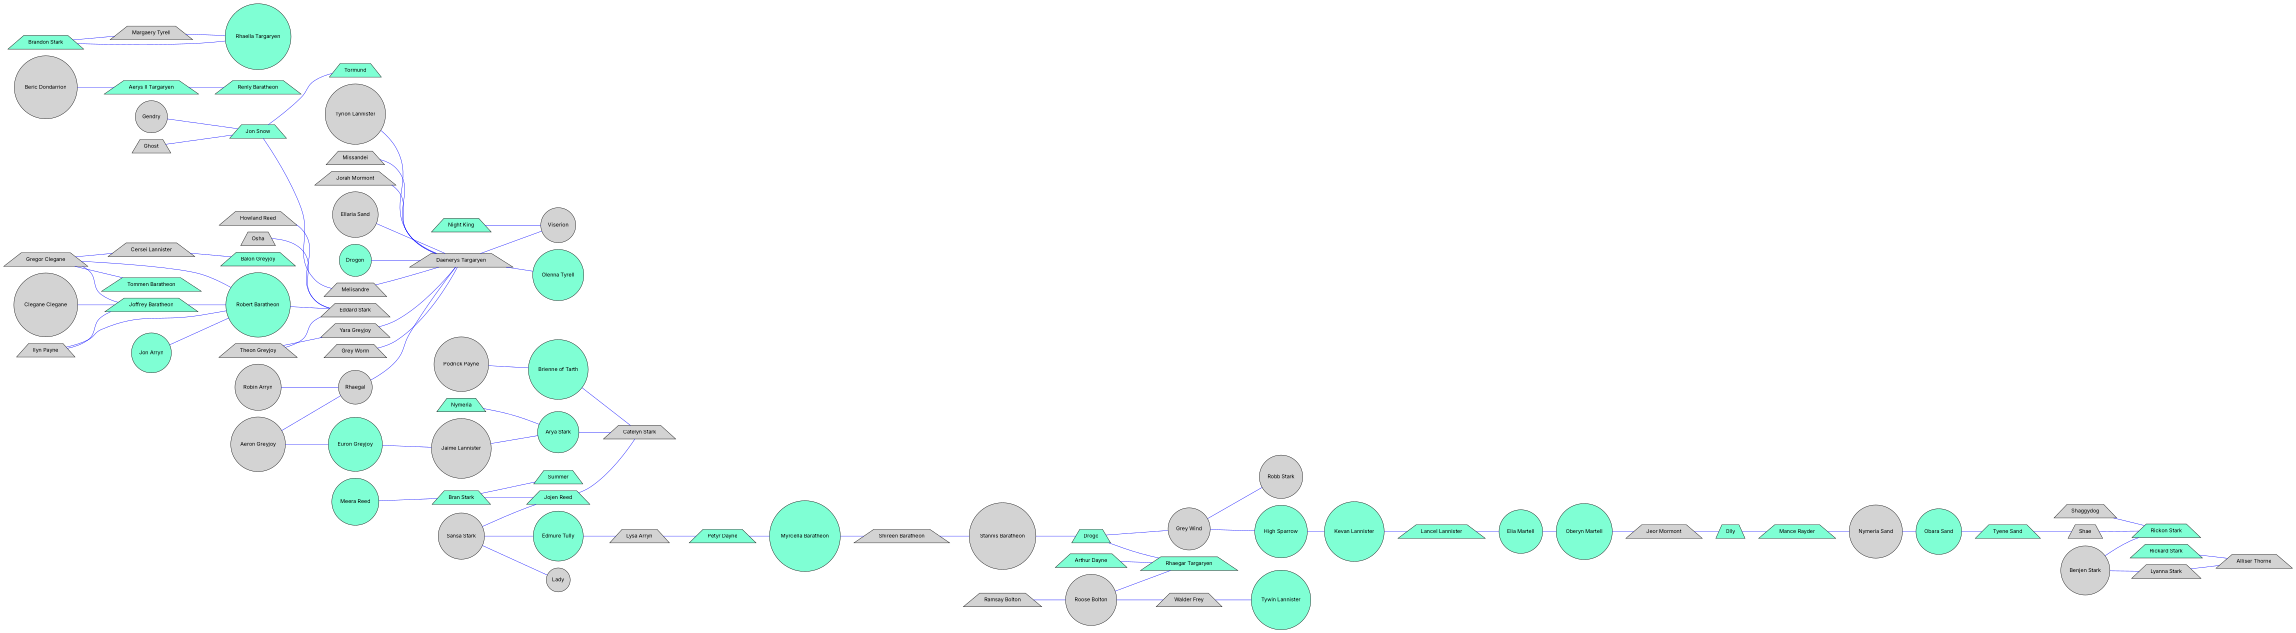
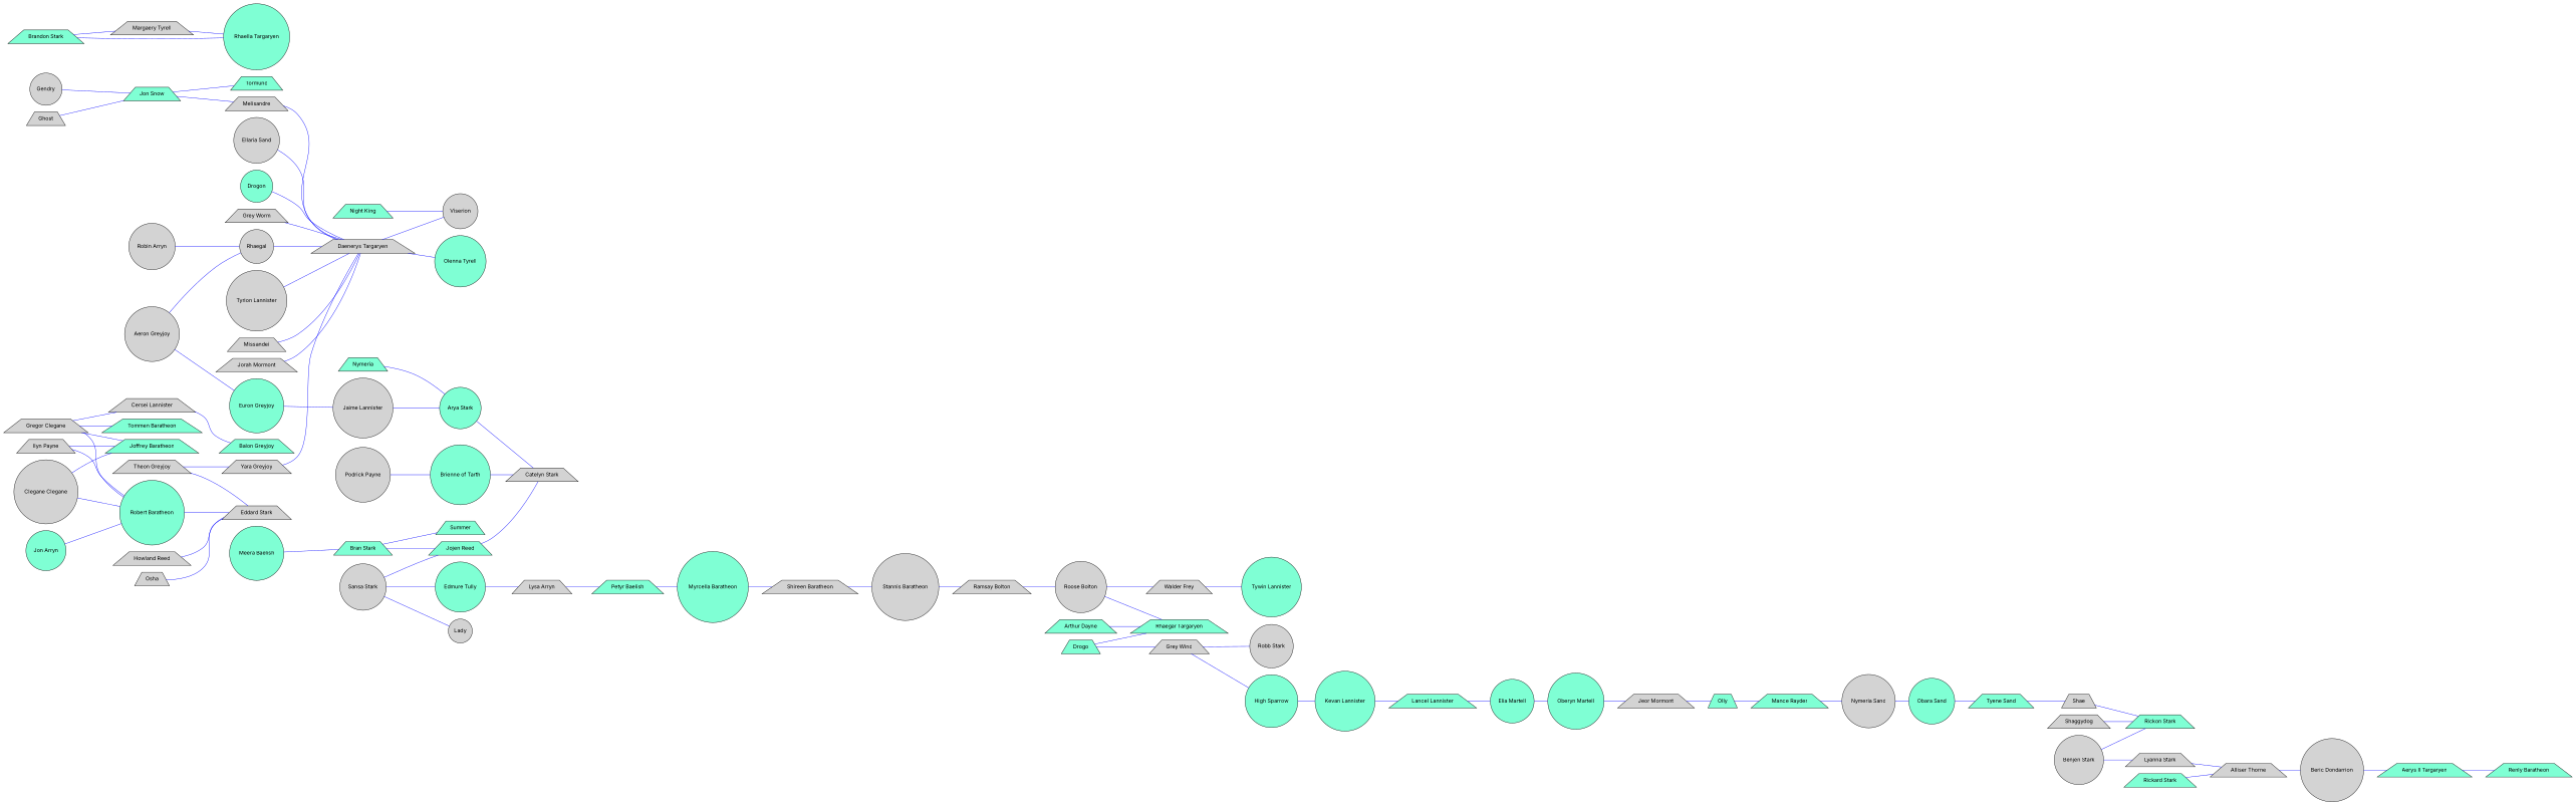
  strict graph {
    fontname=Inter
    rankdir=LR
    node [fillcolor=lightgrey fontname=Inter shape=trapezium style=filled]
    edge [color=blue fontname=Inter edgetype=type3]
    n1 [label="Robin Arryn" shape=circle]
    n2 [label=Rhaegal shape=circle]
    n3 [label="Daenerys Targaryen"]
    n4 [label=Viserion shape=circle]
    n5 [fillcolor=aquamarine label="Olenna Tyrell" shape=circle]
    n6 [label="Gregor Clegane"]
    n7 [label="Cersei Lannister"]
    n8 [fillcolor=aquamarine label="Joffrey Baratheon"]
    n9 [fillcolor=aquamarine label="Robert Baratheon" shape=circle]
    n10 [fillcolor=aquamarine label="Tommen Baratheon"]
    n11 [fillcolor=aquamarine label="Balon Greyjoy"]
    n12 [label="Eddard Stark"]
    n13 [label="Clegane Clegane" shape=circle]
    n14 [fillcolor=aquamarine label=Drogon shape=circle]
    n15 [label=Gendry shape=circle]
    n16 [fillcolor=aquamarine label="Jon Snow"]
    n17 [label=Melisandre]
    n18 [fillcolor=aquamarine label=Tormund]
    n19 [label=Ghost]
    n20 [label="Grey Worm"]
    n21 [label="Aeron Greyjoy" shape=circle]
    n22 [fillcolor=aquamarine label="Euron Greyjoy" shape=circle]
    n23 [label="Jaime Lannister" shape=circle]
    n24 [fillcolor=aquamarine label="Arya Stark" shape=circle]
    n25 [label="Catelyn Stark"]
    n26 [label="Theon Greyjoy"]
    n27 [label="Yara Greyjoy"]
    n28 [label="Tyrion Lannister" shape=circle]
    n29 [label=Missandei]
    n30 [label="Jorah Mormont"]
    n31 [fillcolor=aquamarine label="Night King"]
    n32 [fillcolor=aquamarine label=Nymeria]
    n33 [label="Ilyn Payne"]
    n34 [label="Podrick Payne" shape=circle]
    n35 [fillcolor=aquamarine label="Brienne of Tarth" shape=circle]
    n36 [label="Howland Reed"]
-   n37 [fillcolor=aquamarine label="Meera Reed" shape=circle]
+   n37 [fillcolor=aquamarine label="Meera Baelish" shape=circle]
    n38 [fillcolor=aquamarine label="Bran Stark"]
    n39 [fillcolor=aquamarine label="Jojen Reed"]
    n40 [fillcolor=aquamarine label=Summer]
    n41 [label="Ellaria Sand" shape=circle]
    n42 [label="Sansa Stark" shape=circle]
    n43 [fillcolor=aquamarine label="Edmure Tully" shape=circle]
    n44 [label=Lady shape=circle]
    n45 [label="Lysa Arryn"]
-   n46 [fillcolor=aquamarine label="Petyr Dayne"]
+   n46 [fillcolor=aquamarine label="Petyr Baelish"]
    n47 [fillcolor=aquamarine label="Myrcella Baratheon" shape=circle]
    n48 [fillcolor=aquamarine label="Jon Arryn" shape=circle]
    n49 [label="Shireen Baratheon"]
    n50 [label="Stannis Baratheon" shape=circle]
    n51 [label="Ramsay Bolton"]
    n52 [label="Roose Bolton" shape=circle]
    n53 [label="Walder Frey"]
    n54 [fillcolor=aquamarine label="Rhaegar Targaryen"]
    n55 [fillcolor=aquamarine label="Tywin Lannister" shape=circle]
    n56 [fillcolor=aquamarine label="Arthur Dayne"]
    n57 [fillcolor=aquamarine label=Drogo]
-   n58 [label="Grey Wind" shape=circle]
+   n58 [label="Grey Wind"]
    n59 [fillcolor=aquamarine label="High Sparrow" shape=circle]
    n60 [label="Robb Stark" shape=circle]
    n61 [fillcolor=aquamarine label="Kevan Lannister" shape=circle]
    n62 [fillcolor=aquamarine label="Lancel Lannister"]
    n63 [fillcolor=aquamarine label="Elia Martell" shape=circle]
    n64 [fillcolor=aquamarine label="Oberyn Martell" shape=circle]
    n65 [label="Jeor Mormont"]
    n66 [fillcolor=aquamarine label=Olly]
    n67 [fillcolor=aquamarine label="Mance Rayder"]
    n68 [label="Nymeria Sand" shape=circle]
    n69 [fillcolor=aquamarine label="Obara Sand" shape=circle]
    n70 [label=Osha]
    n71 [fillcolor=aquamarine label="Tyene Sand"]
    n72 [label=Shae]
    n73 [fillcolor=aquamarine label="Rickon Stark"]
    n74 [label=Shaggydog]
    n75 [label="Benjen Stark" shape=circle]
    n76 [label="Lyanna Stark"]
    n77 [label="Alliser Thorne"]
    n78 [fillcolor=aquamarine label="Rickard Stark"]
    n79 [label="Beric Dondarrion" shape=circle]
    n80 [fillcolor=aquamarine label="Aerys II Targaryen"]
    n81 [fillcolor=aquamarine label="Renly Baratheon"]
    n82 [fillcolor=aquamarine label="Brandon Stark"]
    n83 [label="Margaery Tyrell"]
    n84 [fillcolor=aquamarine label="Rhaella Targaryen" shape=circle]
    n1 -- n2 [edgetype=""]
    n2 -- n3
    n3 -- n4
    n3 -- n5
    n6 -- n7
    n6 -- n8
    n6 -- n9
    n6 -- n10
    n7 -- n11
    n9 -- n12
    n13 -- n8
-   n8 -- n9
+   n13 -- n9
    n14 -- n3
    n15 -- n16
    n16 -- n17
    n16 -- n18
    n17 -- n3
    n19 -- n16
    n20 -- n3
    n21 -- n2 [edgetype=""]
    n21 -- n22 [edgetype=""]
    n22 -- n23 [edgetype=""]
    n23 -- n24 [edgetype=""]
    n24 -- n25 [edgetype=""]
    n26 -- n12
    n26 -- n27
    n27 -- n3
    n28 -- n3
    n29 -- n3
    n30 -- n3
    n31 -- n4
    n32 -- n24
    n33 -- n8
    n33 -- n9
    n34 -- n35
    n35 -- n25
    n36 -- n12
    n37 -- n38
    n38 -- n39
    n38 -- n40
    n39 -- n25 [edgetype=""]
    n41 -- n3
    n42 -- n39 [edgetype=""]
    n42 -- n43 [edgetype=""]
    n42 -- n44
    n43 -- n45 [edgetype=""]
    n45 -- n46 [edgetype=""]
    n46 -- n47 [edgetype=""]
    n47 -- n49 [edgetype=""]
    n48 -- n9
    n49 -- n50 [edgetype=""]
-   n50 -- n57 [edgetype=""]
+   n50 -- n51 [edgetype=""]
    n51 -- n52 [edgetype=""]
    n52 -- n53
    n52 -- n54 [edgetype=""]
    n53 -- n55
    n56 -- n54
    n57 -- n54 [edgetype=""]
    n57 -- n58 [edgetype=""]
    n58 -- n59 [edgetype=""]
    n58 -- n60
    n59 -- n61 [edgetype=""]
    n61 -- n62 [edgetype=""]
    n62 -- n63 [edgetype=""]
    n63 -- n64 [edgetype=""]
    n64 -- n65 [edgetype=""]
    n65 -- n66 [edgetype=""]
    n66 -- n67 [edgetype=""]
    n67 -- n68 [edgetype=""]
    n68 -- n69 [edgetype=""]
    n69 -- n71 [edgetype=""]
    n70 -- n12
    n71 -- n72 [edgetype=""]
    n72 -- n73 [edgetype=""]
    n74 -- n73
    n75 -- n73 [edgetype=""]
    n75 -- n76 [edgetype=""]
    n76 -- n77 [edgetype=""]
+   n77 -- n79 [edgetype=""]
    n78 -- n77 [edgetype=""]
    n79 -- n80 [edgetype=""]
    n80 -- n81 [edgetype=""]
    n82 -- n83 [edgetype=""]
    n83 -- n84 [edgetype=""]
    n84 -- n82 [edgetype=""]
  }
